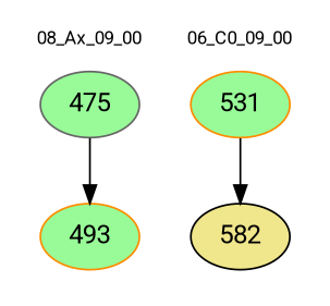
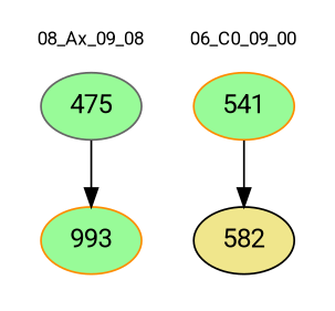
  digraph {
    fontname=Roboto
    node [color=darkorange fillcolor=palegreen fontname=Roboto style=filled]
    edge [color=black fontname=Roboto]
    n1 [color=gray40 label=475]
-   n2 [label=493]
-   n3 [label=531]
+   n2 [label=993]
+   n3 [label=541]
    n4 [color=black fillcolor=khaki label=582]
    subgraph cluster_1 {
      color=white
      fontsize=10
-     label="08_Ax_09_00"
+     label="08_Ax_09_08"
      n1
      n2
    }
    subgraph cluster_2 {
      color=white
      fontsize=10
      label="06_C0_09_00"
      n3
      n4
    }
    n1 -> n2
    n3 -> n4
  }
